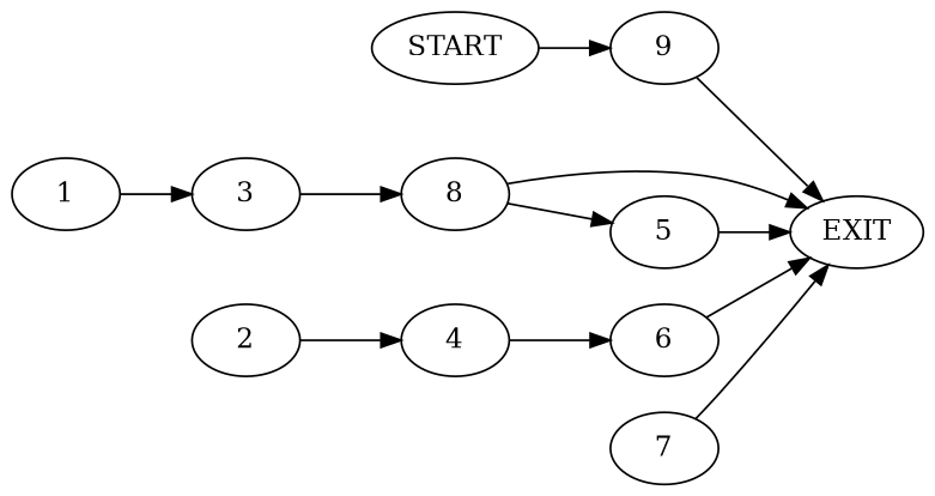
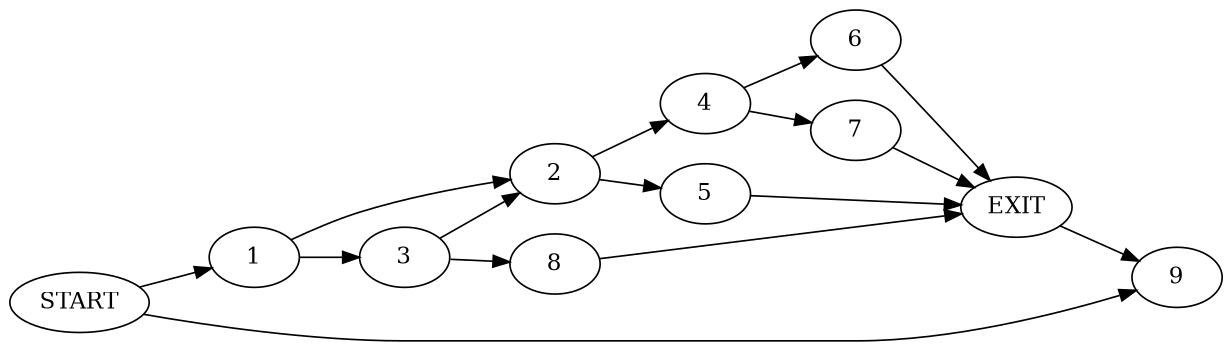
  digraph {
    rankdir=LR
    n1 [label=START]
    1
    9
    2
    3
    n6 [label=EXIT]
    8
    4
    5
    6
    7
+   n1 -> 1
    n1 -> 9
+   1 -> 2
    1 -> 3
-   9 -> n6
+   n6 -> 9
    2 -> 4
-   8 -> 5
+   2 -> 5
+   3 -> 2
    3 -> 8
    8 -> n6
    4 -> 6
+   4 -> 7
    5 -> n6
    6 -> n6
    7 -> n6
  }
